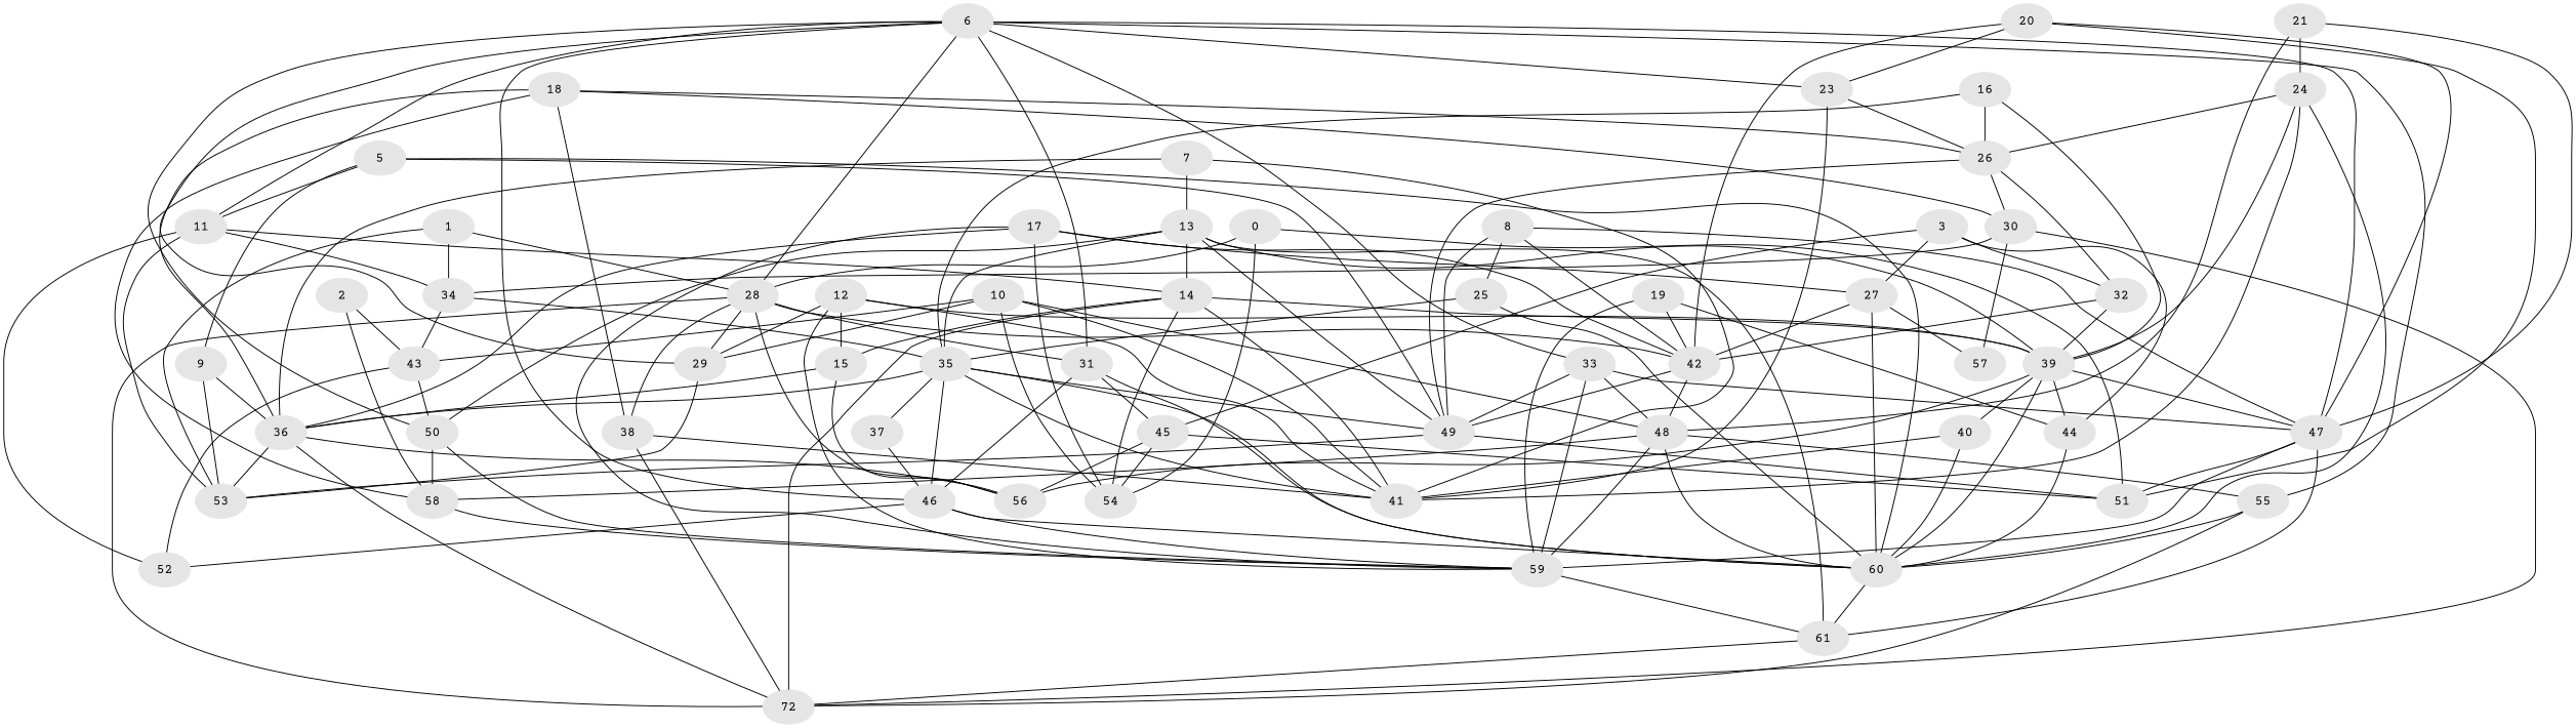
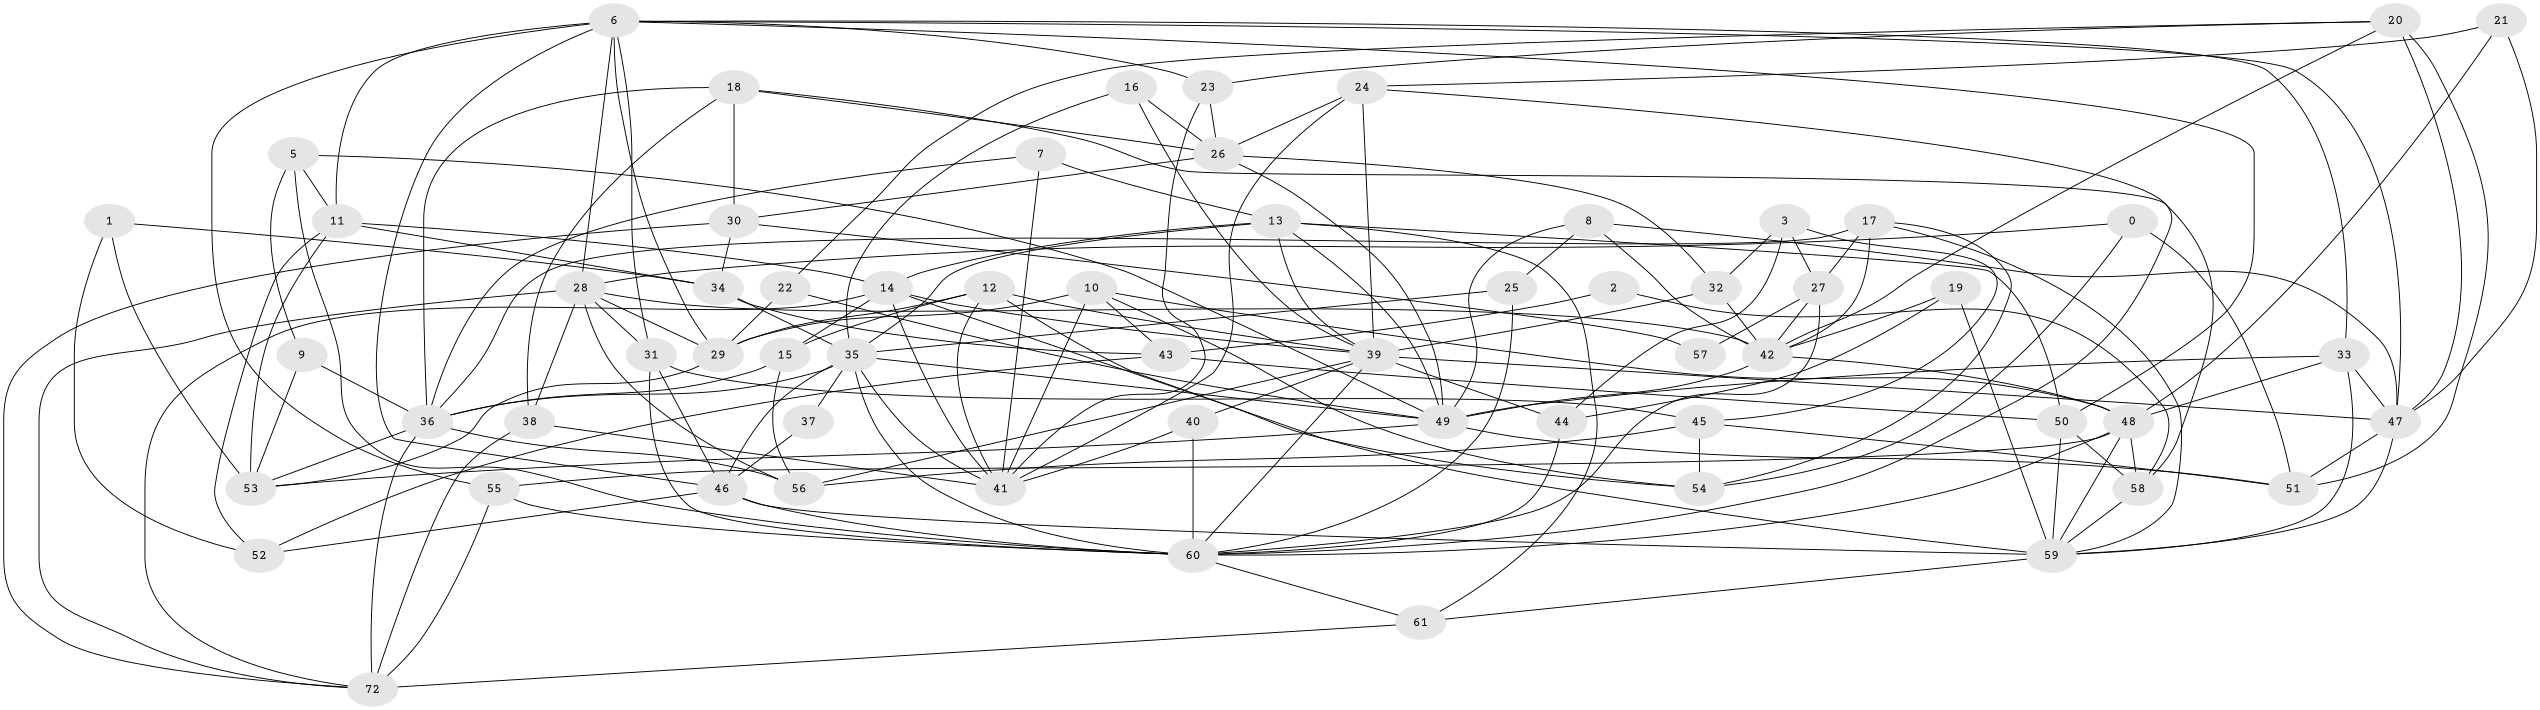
  graph {
    fontname="Courier Prime"
    node [color=gray90 fontname="Courier Prime" style=filled]
    edge [fontname="Courier Prime" weight=1.0]
    1
    34
    52
    53
    43
    35
    2
    58
    50
    44
    60
    59
    3
    27
    32
    45
    42
    57
    39
    51
    54
    56
    n23 [label=0]
    28
    29
    31
    n27 [label=72]
    38
    5
    9
    11
    49
    36
    14
    61
    6
    23
    33
    46
    47
    55
    41
    26
    48
    7
    13
    8
    25
    10
    15
    12
    17
    40
    37
    16
    30
    18
    19
    20
+   22
    21
    24
    1 -- 34
-   1 -- 28
+   1 -- 52
    1 -- 53
    34 -- 43
    34 -- 35
    43 -- 52
    43 -- 50
    35 -- 60 [weight=2.0]
    35 -- 49
    35 -- 36
    35 -- 46
    35 -- 41
    35 -- 37
    2 -- 43
    2 -- 58
    58 -- 59
    50 -- 58
    50 -- 59
    44 -- 60
    60 -- 61
    59 -- 61
    3 -- 44
    3 -- 27
    3 -- 32
    3 -- 45
    27 -- 60
    27 -- 42
    27 -- 57
    32 -- 42
    32 -- 39
    45 -- 51
    45 -- 54
    45 -- 56 [weight=2.0]
    42 -- 49
    42 -- 48
    39 -- 44
    39 -- 60
    39 -- 56
    39 -- 47
    39 -- 40
    n23 -- 51
    n23 -- 54
    n23 -- 28
    28 -- 42
    28 -- 56
    28 -- 29
    28 -- 31
    28 -- n27
    28 -- 38
    29 -- 53
    31 -- 60
    31 -- 45
    31 -- 46
    38 -- n27
    38 -- 41
    5 -- 60
    5 -- 9
    5 -- 11
    5 -- 49
    9 -- 53
    9 -- 36
    11 -- 34
    11 -- 52
    11 -- 53 [weight=2.0]
    11 -- 14
    49 -- 53
    49 -- 51
    36 -- 53
    36 -- 56
    36 -- n27
    14 -- 39
    14 -- 54
    14 -- n27
    14 -- 41
    14 -- 15
    61 -- n27
    6 -- 50
    6 -- 28
    6 -- 29
    6 -- 31
    6 -- 11
    6 -- 23
    6 -- 33
    6 -- 46
    6 -- 47
    6 -- 55
    23 -- 41
    23 -- 26
    33 -- 59
    33 -- 49
    33 -- 47
    33 -- 48
    46 -- 52
    46 -- 60
    46 -- 59
    47 -- 59
    47 -- 51
-   47 -- 61
    55 -- 60 [weight=2.0]
    55 -- n27
    26 -- 32
    26 -- 49
    26 -- 30
    48 -- 58
    48 -- 60
    48 -- 59
    48 -- 55
    7 -- 36
    7 -- 41
    7 -- 13
    13 -- 35
    13 -- 50
    13 -- 39
    13 -- 49
    13 -- 14
    13 -- 61
    8 -- 42
    8 -- 49
    8 -- 47
    8 -- 25
    25 -- 35
    25 -- 60
    10 -- 43
    10 -- 54
    10 -- 29
    10 -- 41
    10 -- 48
    15 -- 56
    15 -- 36
    12 -- 59
    12 -- 39
    12 -- 29
    12 -- 41
    12 -- 15
    17 -- 59
    17 -- 27
    17 -- 42
    17 -- 54
    17 -- 36
    40 -- 60
    40 -- 41
    37 -- 46
    16 -- 35
    16 -- 39
    16 -- 26
    30 -- 34
    30 -- 57
    30 -- n27
    18 -- 58
    18 -- 38
    18 -- 36
    18 -- 26
    18 -- 30
    19 -- 44
    19 -- 59 [weight=2.0]
    19 -- 42
    20 -- 42
    20 -- 51
    20 -- 23
    20 -- 47
+   20 -- 22
+   22 -- 29
+   22 -- 49
    21 -- 47
    21 -- 48
    21 -- 24
    24 -- 60
    24 -- 39
    24 -- 41
    24 -- 26
  }
